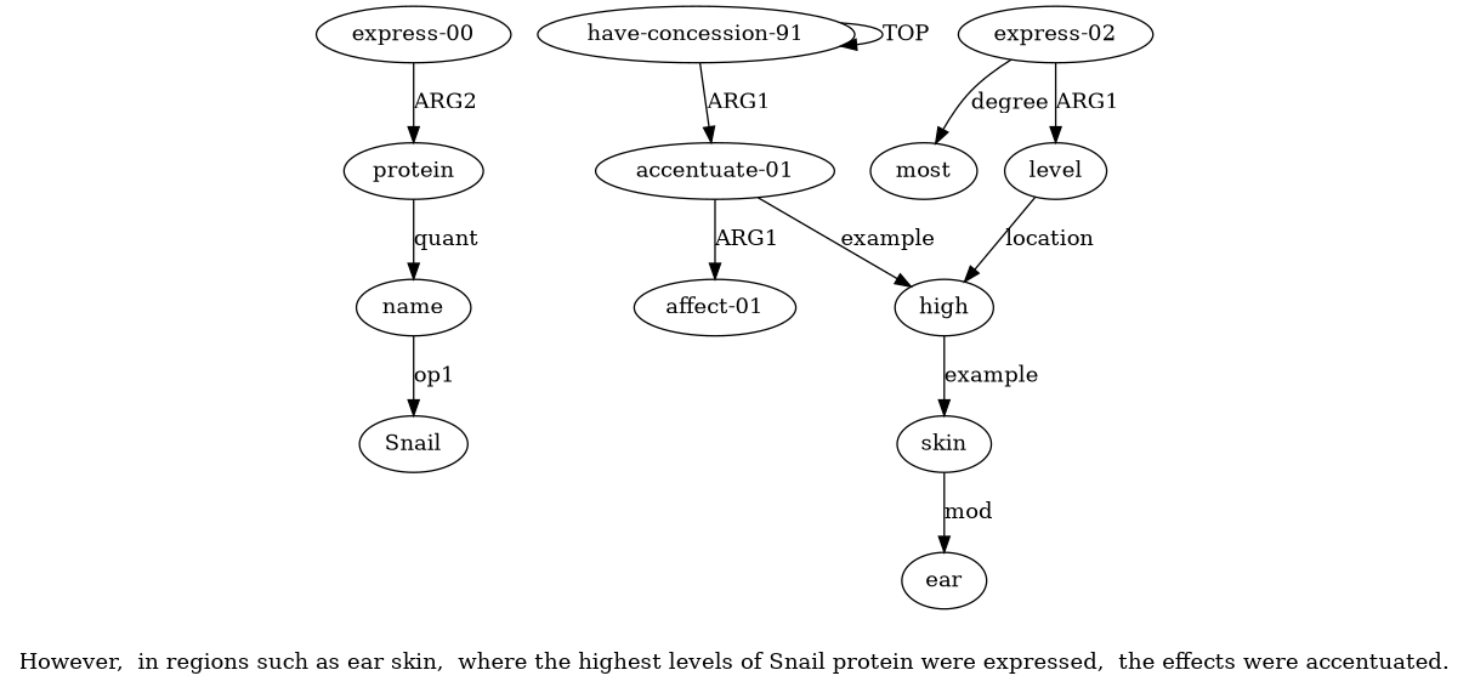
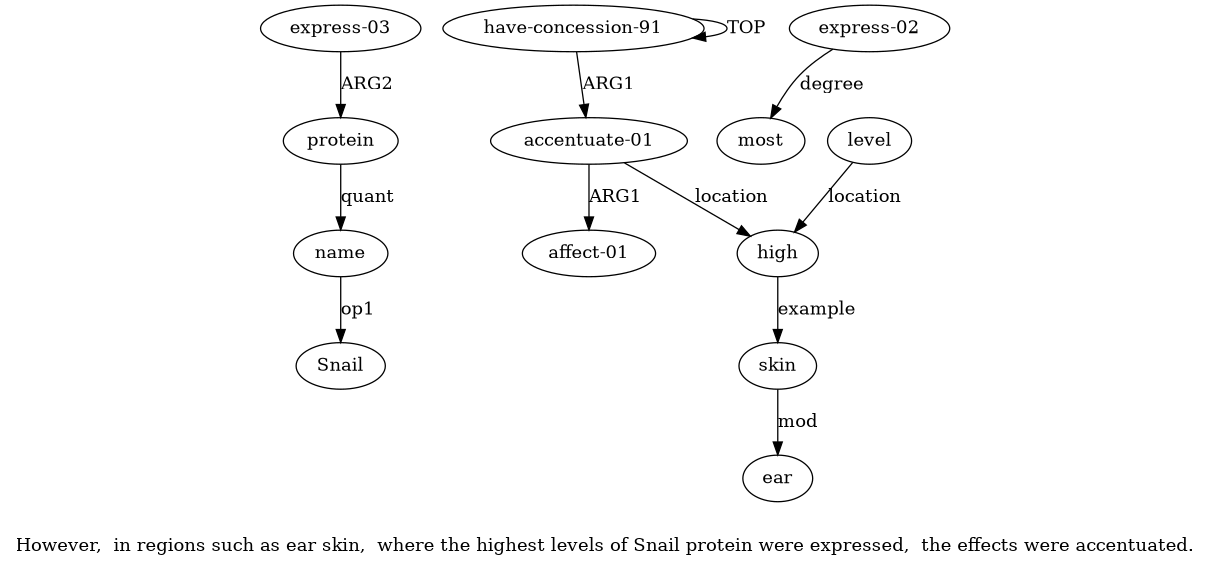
  digraph {
    label="However,  in regions such as ear skin,  where the highest levels of Snail protein were expressed,  the effects were accentuated."
    node [color=black]
    edge [color=black gold_label=ARG1 test_label=ARG1]
-   n1 [gold_ind=11 gold_label="express-03" label="express-00" test_ind=11 test_label="express-03"]
+   n1 [gold_ind=11 gold_label="express-03" label="express-03" test_ind=11 test_label="express-03"]
    n2 [gold_ind=9 gold_label=protein label=protein test_ind=9 test_label=protein]
    n3 [gold_ind=10 gold_label=name label=name test_ind=10 test_label=name]
    n4 [gold_ind=-1 gold_label=Snail label=Snail test_ind=-1 test_label=Snail]
    n5 [gold_ind=6 gold_label=level label=level test_ind=6 test_label=level]
    n6 [gold_ind=3 gold_label=region label=high test_ind=3 test_label=region]
    n7 [gold_ind=1 gold_label="accentuate-01" label="accentuate-01" test_ind=1 test_label="accentuate-01"]
    n8 [gold_ind=2 gold_label="affect-01" label="affect-01" test_ind=2 test_label="affect-01"]
    n9 [gold_ind=4 gold_label=skin label=skin test_ind=4 test_label=skin]
    n10 [gold_ind=5 gold_label=ear label=ear test_ind=5 test_label=ear]
    n11 [gold_ind=0 gold_label="have-concession-91" label="have-concession-91" test_ind=0 test_label="have-concession-91"]
    n12 [gold_ind=7 gold_label="high-02" label="express-02" test_ind=7 test_label="high-02"]
    n13 [gold_ind=8 gold_label=most label=most test_ind=8 test_label=most]
    n1 -> n2 [gold_label=ARG2 label=ARG2 test_label=ARG2]
    n2 -> n3 [gold_label=name label=quant test_label=name]
    n3 -> n4 [gold_label=op1 label=op1 test_label=op1]
    n5 -> n6 [gold_label=location label=location test_label=location]
    n6 -> n9 [gold_label=example label=example test_label=example]
-   n7 -> n6 [gold_label=location label=example test_label=location]
+   n7 -> n6 [gold_label=location label=location test_label=location]
    n7 -> n8 [label=ARG1]
    n9 -> n10 [gold_label=mod label=mod test_label=mod]
    n11 -> n7 [label=ARG1]
    n11 -> n11 [gold_label=TOP label=TOP test_label=TOP]
-   n12 -> n5 [label=ARG1]
    n12 -> n13 [gold_label=degree label=degree test_label=degree]
  }
